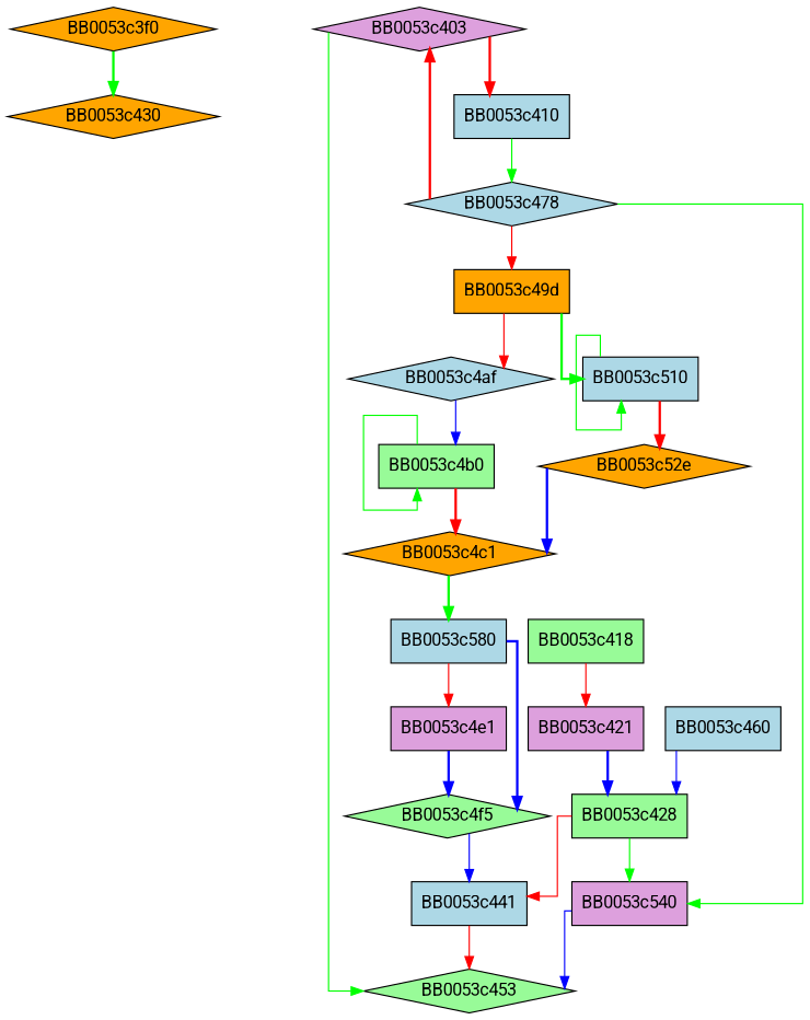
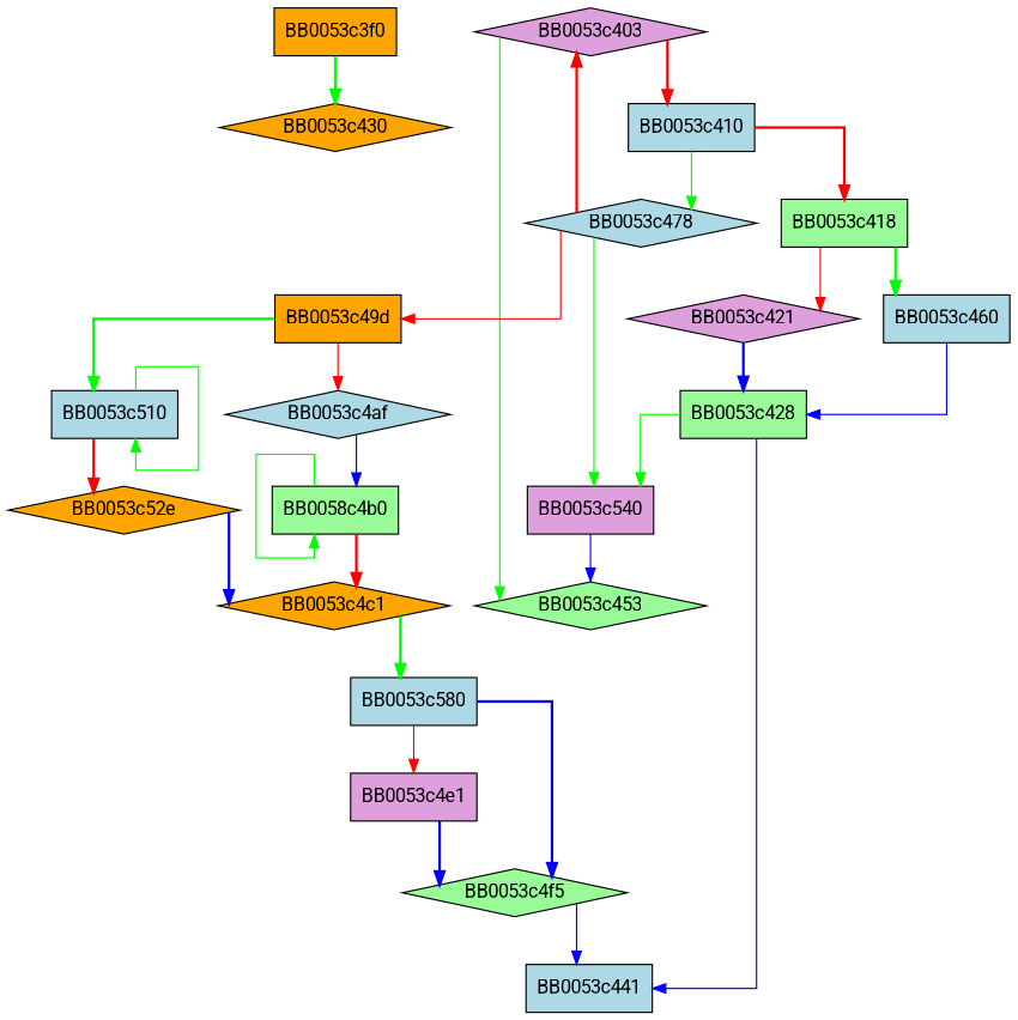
  digraph {
    fontname=Roboto
    splines=ortho
    node [fillcolor=lightblue fontname=Roboto shape=box style=filled]
    edge [color=red fontname=Roboto style=solid]
-   BB0053c3f0 [fillcolor=orange shape=diamond]
+   BB0053c3f0 [fillcolor=orange]
    n2 [fillcolor=orange label=BB0053c430 shape=diamond]
    BB0053c403 [fillcolor=plum shape=diamond]
    BB0053c453 [fillcolor=palegreen shape=diamond]
    BB0053c410
    BB0053c478 [shape=diamond]
    BB0053c418 [fillcolor=palegreen]
    BB0053c540 [fillcolor=plum]
    BB0053c49d [fillcolor=orange]
    BB0053c460
-   BB0053c421 [fillcolor=plum]
+   BB0053c421 [fillcolor=plum shape=diamond]
    BB0053c510
    BB0053c4af [shape=diamond]
    BB0053c428 [fillcolor=palegreen]
    BB0053c441
    BB0053c52e [fillcolor=orange shape=diamond]
-   BB0053c4b0 [fillcolor=palegreen]
+   BB0053c4b0 [fillcolor=palegreen label=BB0058c4b0]
    BB0053c4c1 [fillcolor=orange shape=diamond]
    BB0053c580
    BB0053c4e1 [fillcolor=plum]
    BB0053c4f5 [fillcolor=palegreen shape=diamond]
    BB0053c3f0 -> n2 [color=green style=bold]
    BB0053c403 -> BB0053c453 [color=green]
    BB0053c403 -> BB0053c410 [style=bold]
    BB0053c410 -> BB0053c478 [color=green]
+   BB0053c410 -> BB0053c418 [style=bold]
    BB0053c478 -> BB0053c403 [style=bold]
    BB0053c478 -> BB0053c540 [color=green]
    BB0053c478 -> BB0053c49d
+   BB0053c418 -> BB0053c460 [color=green style=bold]
    BB0053c418 -> BB0053c421
    BB0053c540 -> BB0053c453 [color=blue]
    BB0053c49d -> BB0053c510 [color=green style=bold]
    BB0053c49d -> BB0053c4af
    BB0053c460 -> BB0053c428 [color=blue]
    BB0053c421 -> BB0053c428 [color=blue style=bold]
    BB0053c510 -> BB0053c510 [color=green]
    BB0053c510 -> BB0053c52e [style=bold]
    BB0053c4af -> BB0053c4b0 [color=blue]
    BB0053c428 -> BB0053c540 [color=green]
-   BB0053c428 -> BB0053c441
-   BB0053c441 -> BB0053c453
+   BB0053c428 -> BB0053c441 [color=blue]
    BB0053c52e -> BB0053c4c1 [color=blue style=bold]
    BB0053c4b0 -> BB0053c4b0 [color=green]
    BB0053c4b0 -> BB0053c4c1 [style=bold]
    BB0053c4c1 -> BB0053c580 [color=green style=bold]
    BB0053c580 -> BB0053c4e1
    BB0053c580 -> BB0053c4f5 [color=blue style=bold]
    BB0053c4e1 -> BB0053c4f5 [color=blue style=bold]
    BB0053c4f5 -> BB0053c441 [color=blue]
  }
